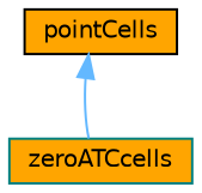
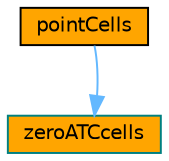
  digraph {
    node [fillcolor=orange fontname=Helvetica fontsize=10 shape=box style=filled]
    n1 [color=black fontcolor=black height=0.2 label=pointCells width=0.4]
    n2 [color=teal height=0.2 label=zeroATCcells width=0.4]
-   n1 -> n2 [color=steelblue1 dir=back fontname=Helvetica fontsize=10 labelfontname=Helvetica labelfontsize=10 style=solid]
+   n2 -> n1 [color=steelblue1 dir=back fontname=Helvetica fontsize=10 labelfontname=Helvetica labelfontsize=10 style=solid]
  }
